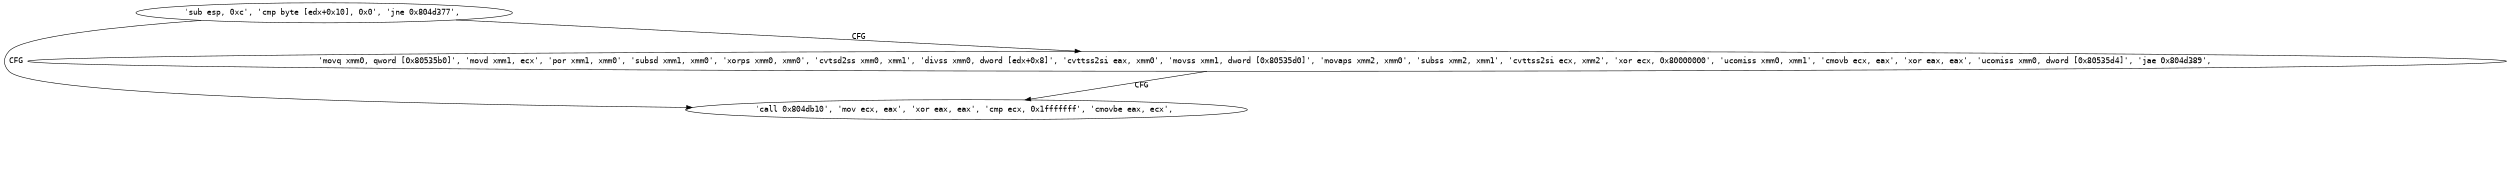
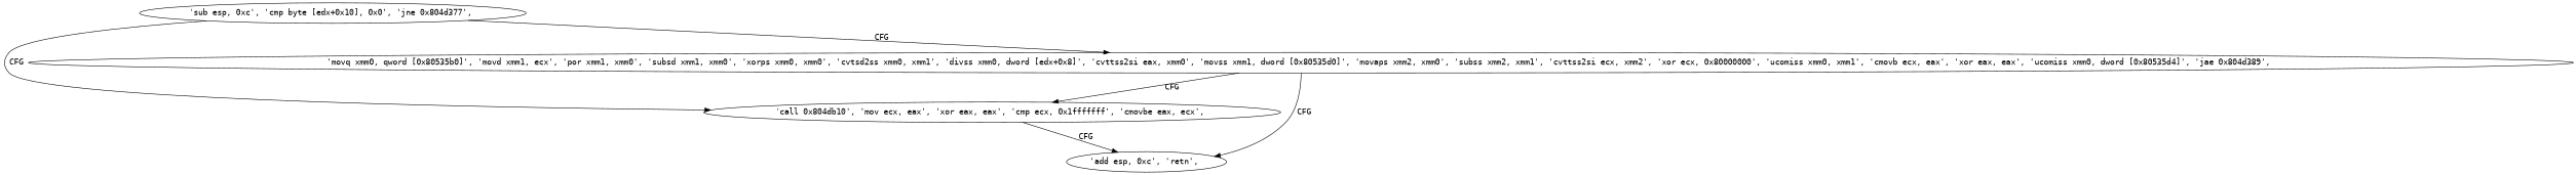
  digraph {
    fontname="DejaVu Sans Mono"
    node [fontname="DejaVu Sans Mono"]
    edge [fontname="DejaVu Sans Mono"]
    n1 [label="'sub esp, 0xc', 'cmp byte [edx+0x10], 0x0', 'jne 0x804d377', "]
    n2 [label="'call 0x804db10', 'mov ecx, eax', 'xor eax, eax', 'cmp ecx, 0x1fffffff', 'cmovbe eax, ecx', "]
    n3 [label="'movq xmm0, qword [0x80535b0]', 'movd xmm1, ecx', 'por xmm1, xmm0', 'subsd xmm1, xmm0', 'xorps xmm0, xmm0', 'cvtsd2ss xmm0, xmm1', 'divss xmm0, dword [edx+0x8]', 'cvttss2si eax, xmm0', 'movss xmm1, dword [0x80535d0]', 'movaps xmm2, xmm0', 'subss xmm2, xmm1', 'cvttss2si ecx, xmm2', 'xor ecx, 0x80000000', 'ucomiss xmm0, xmm1', 'cmovb ecx, eax', 'xor eax, eax', 'ucomiss xmm0, dword [0x80535d4]', 'jae 0x804d389', "]
+   n4 [label="'add esp, 0xc', 'retn', "]
    n1 -> n2 [label=CFG]
    n1 -> n3 [label=CFG]
+   n2 -> n4 [label=CFG]
    n3 -> n2 [label=CFG]
+   n3 -> n4 [label=CFG]
  }
